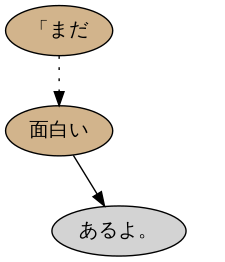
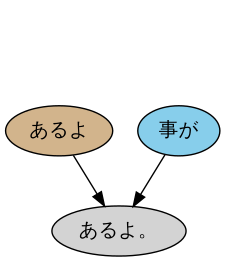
  digraph {
    fontname="Fira Sans"
    node [fillcolor=tan fontname="Fira Sans" style=filled]
    edge [fontname="Fira Sans" style=solid]
-   n1 [label="「まだ"]
-   n2 [label="面白い"]
+   n2 [label="あるよ"]
    n3 [fillcolor=lightgrey label="あるよ。"]
-   n1 -> n2 [style=dotted]
+   n4 [fillcolor=skyblue label="事が"]
    n2 -> n3
+   n4 -> n3
  }
